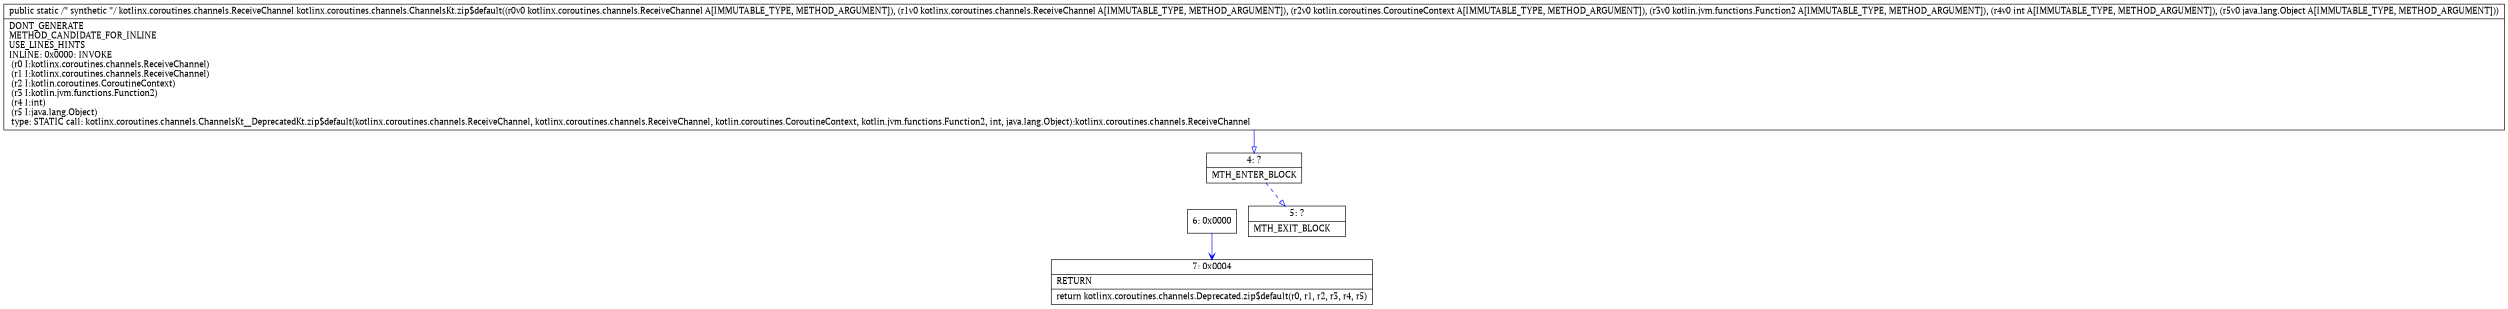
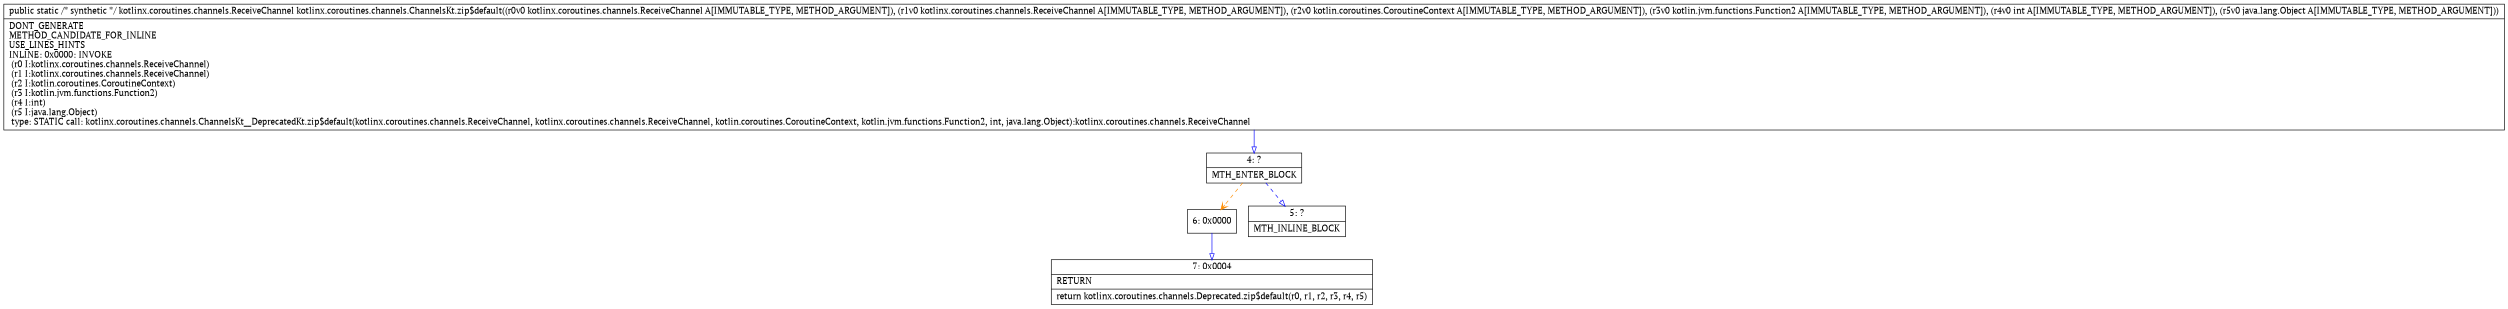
  digraph {
    fontname="PT Serif"
    node [fontname="PT Serif" shape=record]
    edge [arrowhead=vee color=blue fontname="PT Serif" style=dashed]
    n1 [label="{4\:\ ?|MTH_ENTER_BLOCK\l}"]
    n2 [label="{6\:\ 0x0000}"]
-   n3 [label="{5\:\ ?|MTH_EXIT_BLOCK\l}"]
+   n3 [label="{5\:\ ?|MTH_INLINE_BLOCK\l}"]
    n4 [label="{7\:\ 0x0004|RETURN\l|return kotlinx.coroutines.channels.Deprecated.zip$default(r0, r1, r2, r3, r4, r5)\l}"]
    n5 [label="{public static \/* synthetic *\/ kotlinx.coroutines.channels.ReceiveChannel kotlinx.coroutines.channels.ChannelsKt.zip$default((r0v0 kotlinx.coroutines.channels.ReceiveChannel A[IMMUTABLE_TYPE, METHOD_ARGUMENT]), (r1v0 kotlinx.coroutines.channels.ReceiveChannel A[IMMUTABLE_TYPE, METHOD_ARGUMENT]), (r2v0 kotlin.coroutines.CoroutineContext A[IMMUTABLE_TYPE, METHOD_ARGUMENT]), (r3v0 kotlin.jvm.functions.Function2 A[IMMUTABLE_TYPE, METHOD_ARGUMENT]), (r4v0 int A[IMMUTABLE_TYPE, METHOD_ARGUMENT]), (r5v0 java.lang.Object A[IMMUTABLE_TYPE, METHOD_ARGUMENT]))  | DONT_GENERATE\lMETHOD_CANDIDATE_FOR_INLINE\lUSE_LINES_HINTS\lINLINE: 0x0000: INVOKE  \l  (r0 I:kotlinx.coroutines.channels.ReceiveChannel)\l  (r1 I:kotlinx.coroutines.channels.ReceiveChannel)\l  (r2 I:kotlin.coroutines.CoroutineContext)\l  (r3 I:kotlin.jvm.functions.Function2)\l  (r4 I:int)\l  (r5 I:java.lang.Object)\l type: STATIC call: kotlinx.coroutines.channels.ChannelsKt__DeprecatedKt.zip$default(kotlinx.coroutines.channels.ReceiveChannel, kotlinx.coroutines.channels.ReceiveChannel, kotlin.coroutines.CoroutineContext, kotlin.jvm.functions.Function2, int, java.lang.Object):kotlinx.coroutines.channels.ReceiveChannel\l}"]
+   n1 -> n2 [color=darkorange]
    n1 -> n3 [arrowhead=onormal]
-   n2 -> n4 [style=solid]
+   n2 -> n4 [arrowhead=onormal style=solid]
    n5 -> n1 [arrowhead=onormal style=solid]
  }
